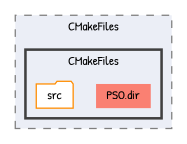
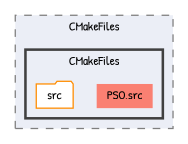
  digraph {
    compound=true
    fontname="Patrick Hand"
    node [fontname="Patrick Hand" fontsize=10 style=filled]
-   n1 [height=0.2 label="PSO.dir" shape=plaintext width=0.4 fillcolor=salmon color=purple]
+   n1 [height=0.2 label="PSO.src" shape=plaintext width=0.4 fillcolor=salmon color=purple]
    n2 [color=darkorange fillcolor=white height=0.2 label=src shape=folder width=0.4]
    subgraph cluster_1 {
      bgcolor="#ebeef6"
      fontsize=10
      label=CMakeFiles
      pencolor=grey50
      style="filled,dashed"
      subgraph cluster_2 {
        bgcolor="#ebeef6"
        fontsize=10
        pencolor=grey25
        style="filled,bold"
        n1
        n2
      }
    }
  }
